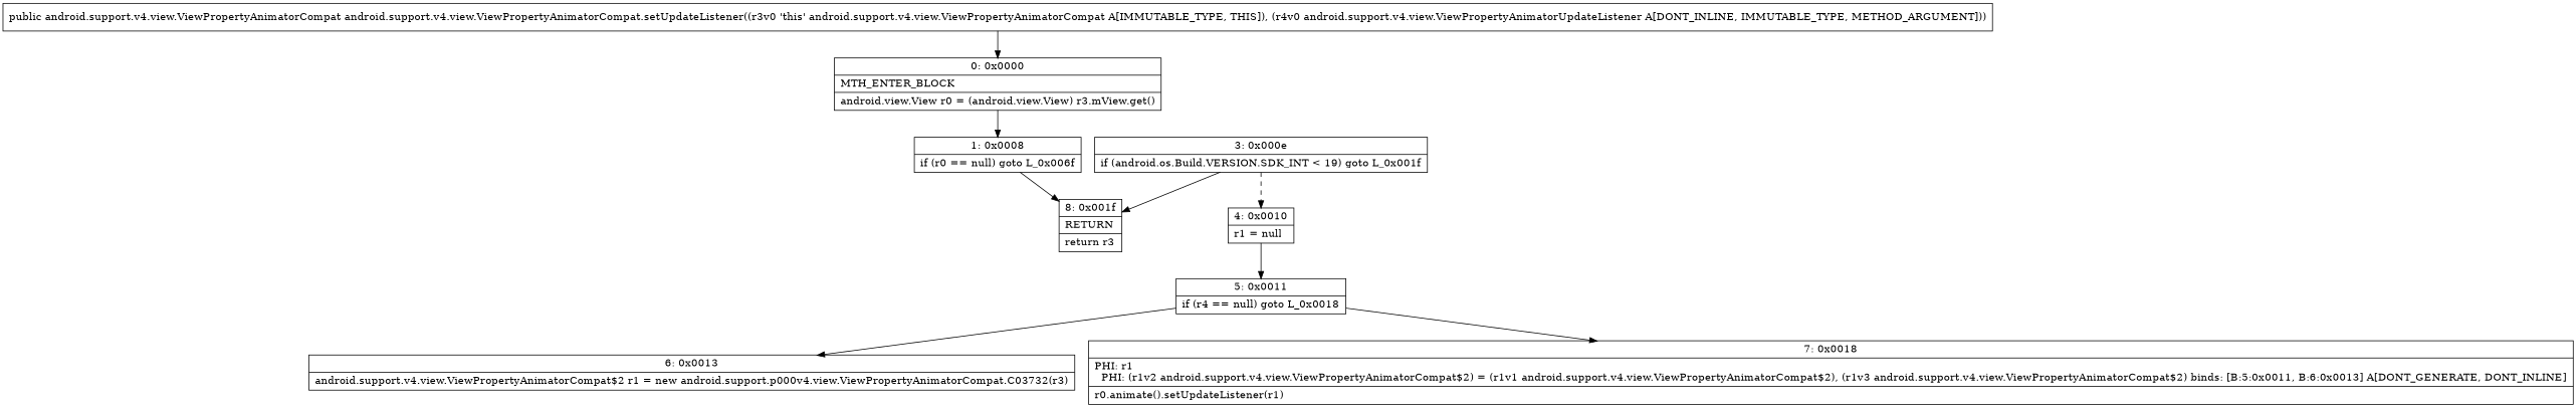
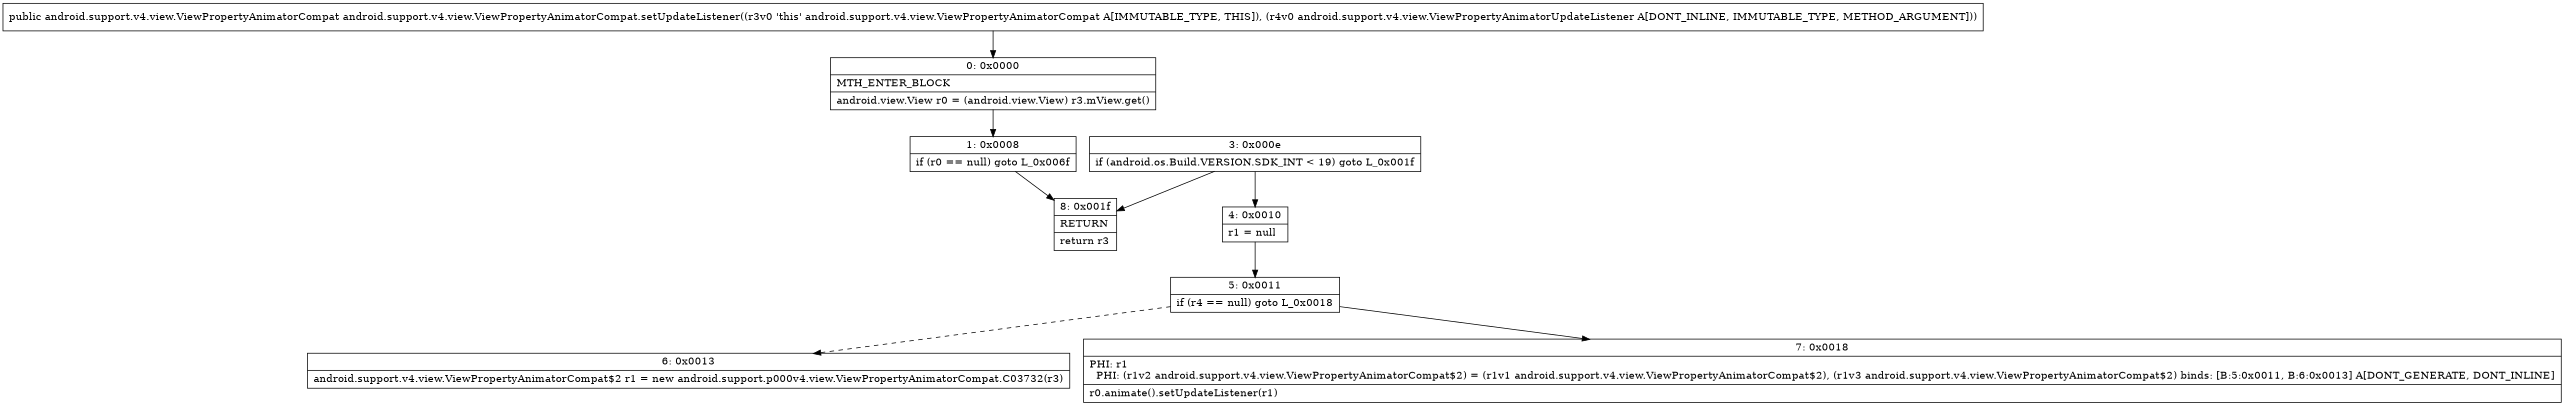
  digraph {
    node [shape=record]
    n1 [label="{0\:\ 0x0000|MTH_ENTER_BLOCK\l|android.view.View r0 = (android.view.View) r3.mView.get()\l}"]
    n2 [label="{1\:\ 0x0008|if (r0 == null) goto L_0x006f\l}"]
    n3 [label="{8\:\ 0x001f|RETURN\l|return r3\l}"]
    n4 [label="{3\:\ 0x000e|if (android.os.Build.VERSION.SDK_INT \< 19) goto L_0x001f\l}"]
    n5 [label="{4\:\ 0x0010|r1 = null\l}"]
    n6 [label="{5\:\ 0x0011|if (r4 == null) goto L_0x0018\l}"]
    n7 [label="{6\:\ 0x0013|android.support.v4.view.ViewPropertyAnimatorCompat$2 r1 = new android.support.p000v4.view.ViewPropertyAnimatorCompat.C03732(r3)\l}"]
    n8 [label="{7\:\ 0x0018|PHI: r1 \l  PHI: (r1v2 android.support.v4.view.ViewPropertyAnimatorCompat$2) = (r1v1 android.support.v4.view.ViewPropertyAnimatorCompat$2), (r1v3 android.support.v4.view.ViewPropertyAnimatorCompat$2) binds: [B:5:0x0011, B:6:0x0013] A[DONT_GENERATE, DONT_INLINE]\l|r0.animate().setUpdateListener(r1)\l}"]
    n9 [label="{public android.support.v4.view.ViewPropertyAnimatorCompat android.support.v4.view.ViewPropertyAnimatorCompat.setUpdateListener((r3v0 'this' android.support.v4.view.ViewPropertyAnimatorCompat A[IMMUTABLE_TYPE, THIS]), (r4v0 android.support.v4.view.ViewPropertyAnimatorUpdateListener A[DONT_INLINE, IMMUTABLE_TYPE, METHOD_ARGUMENT])) }"]
    n1 -> n2
    n2 -> n3
    n4 -> n3
-   n4 -> n5 [style=dashed]
+   n4 -> n5 [style=solid]
    n5 -> n6
-   n6 -> n7 [style=solid]
+   n6 -> n7 [style=dashed]
    n6 -> n8
    n9 -> n1
  }
